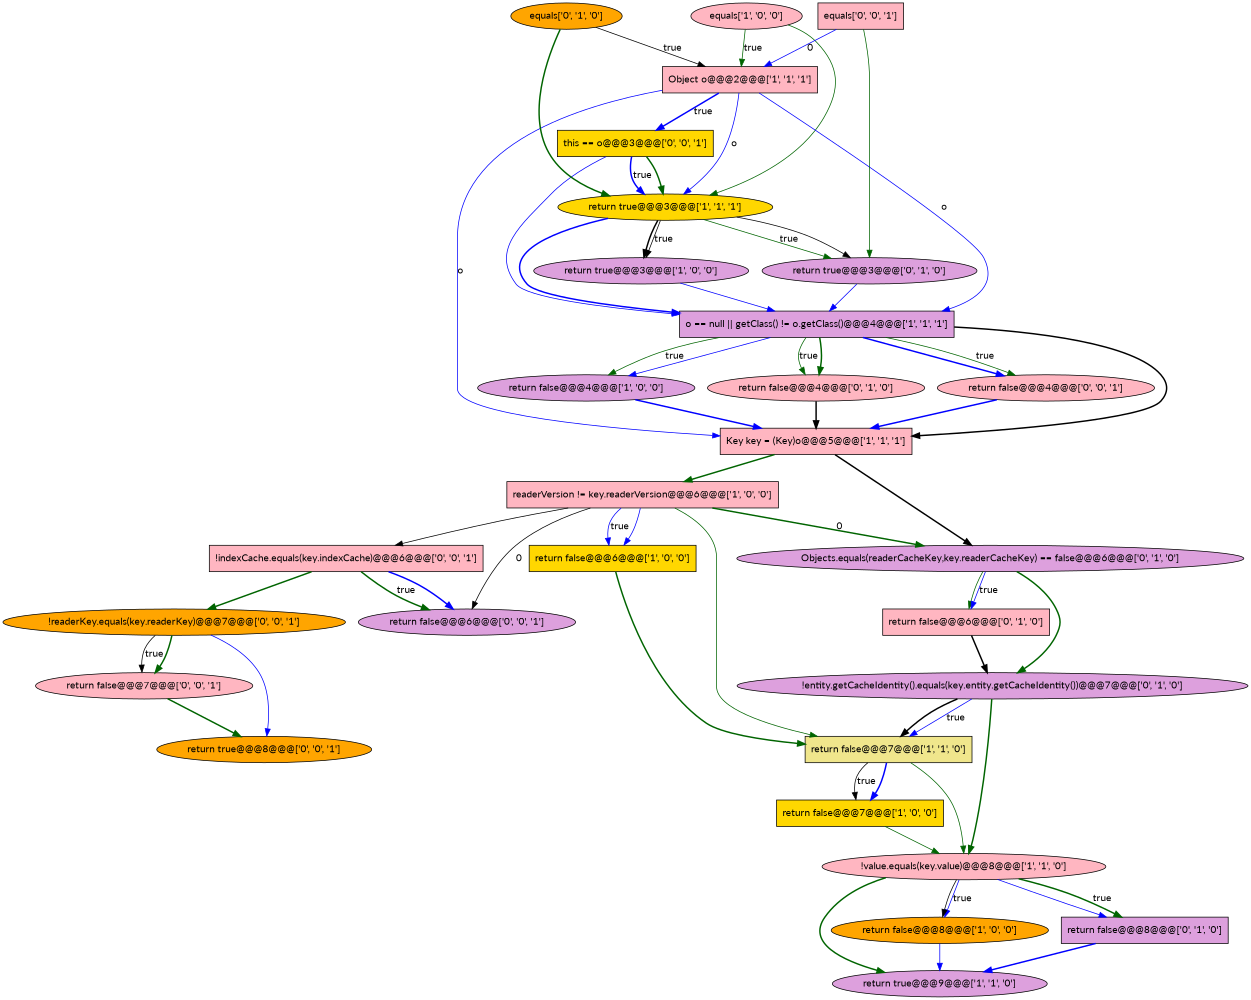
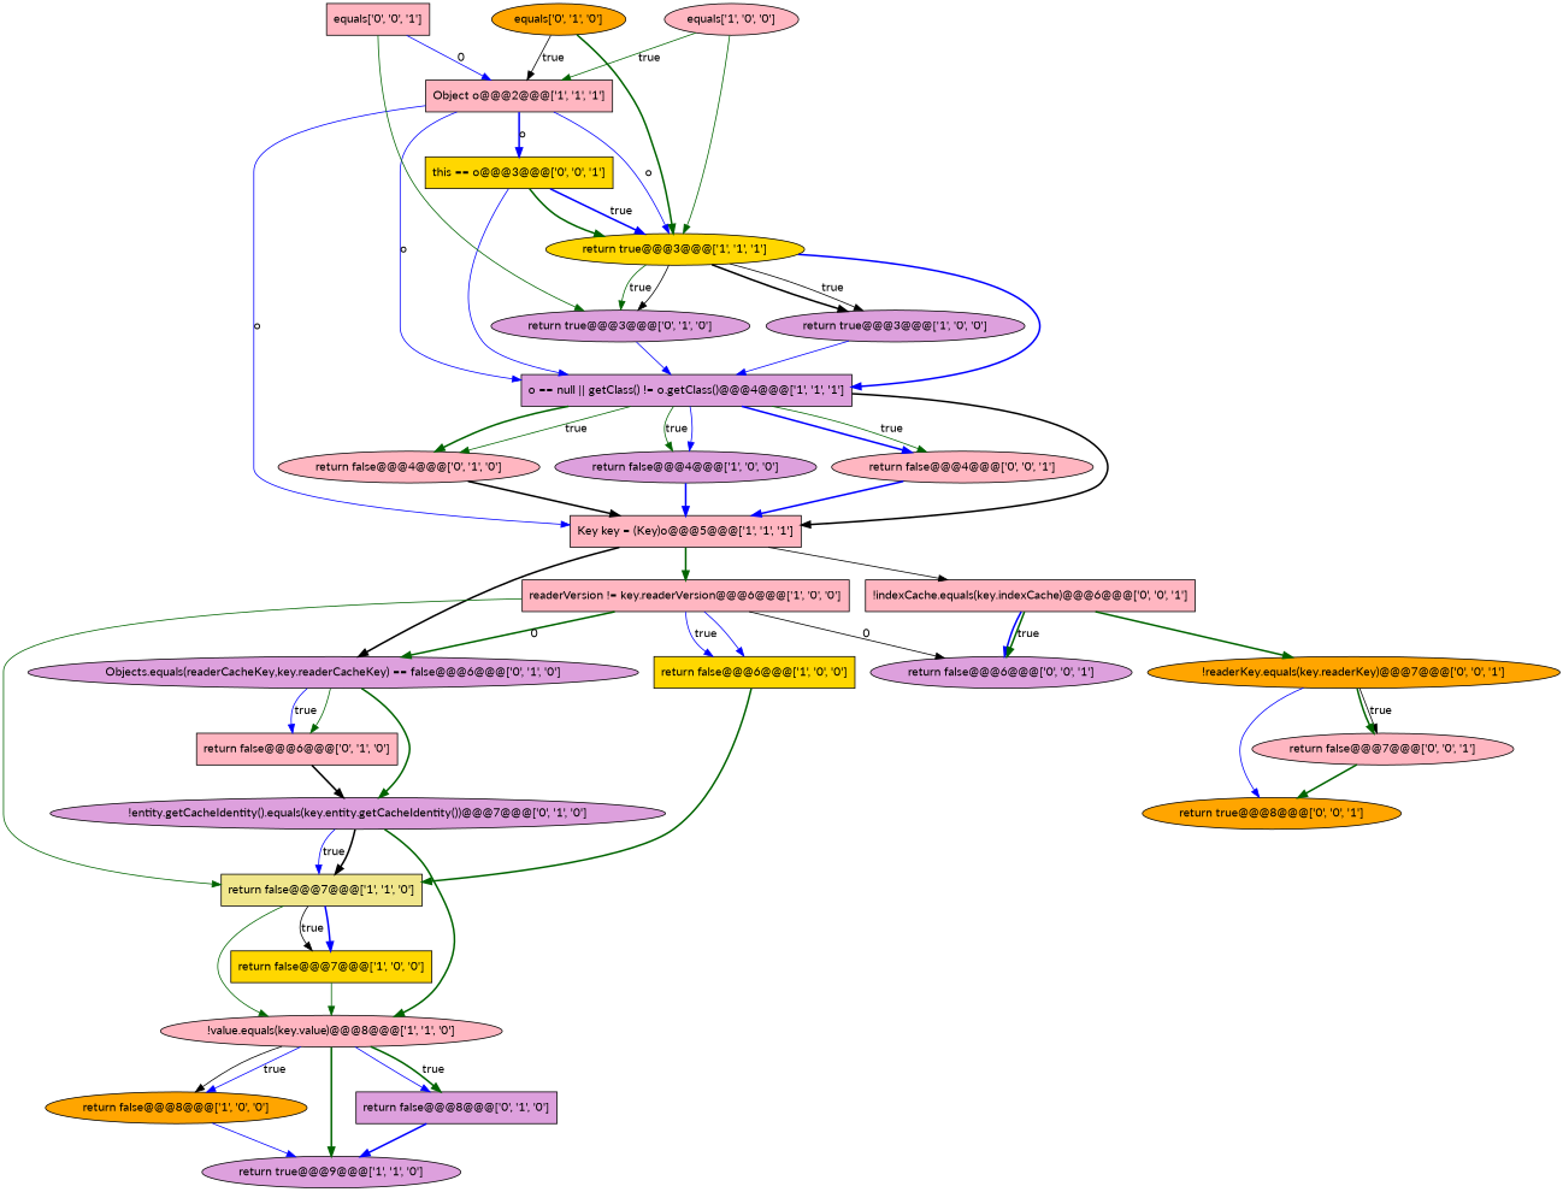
  digraph {
    fontname=Lato
    node [fillcolor=lightpink fontname=Lato shape=ellipse style=filled]
    edge [color=blue fontname=Lato style=solid]
    n1 [fillcolor=orange label="!readerKey.equals(key.readerKey)@@@7@@@['0', '0', '1']"]
    n2 [fillcolor=orange label="return true@@@8@@@['0', '0', '1']"]
    n3 [label="return false@@@7@@@['0', '0', '1']"]
    n4 [fillcolor=gold label="return false@@@6@@@['1', '0', '0']" shape=box]
    n5 [fillcolor=khaki label="return false@@@7@@@['1', '1', '0']" shape=box]
    n6 [fillcolor=gold label="return false@@@7@@@['1', '0', '0']" shape=box]
    n7 [label="!value.equals(key.value)@@@8@@@['1', '1', '0']"]
    n8 [fillcolor=plum label="return true@@@3@@@['1', '0', '0']"]
    n9 [fillcolor=plum label="o == null || getClass() != o.getClass()@@@4@@@['1', '1', '1']" shape=box]
    n10 [fillcolor=plum label="return false@@@4@@@['1', '0', '0']"]
    n11 [label="return false@@@4@@@['0', '1', '0']"]
    n12 [label="return false@@@4@@@['0', '0', '1']"]
    n13 [label="Key key = (Key)o@@@5@@@['1', '1', '1']" shape=box]
    n14 [fillcolor=orange label="return false@@@8@@@['1', '0', '0']"]
    n15 [fillcolor=plum label="return true@@@9@@@['1', '1', '0']"]
    n16 [fillcolor=plum label="return false@@@8@@@['0', '1', '0']" shape=box]
    n17 [fillcolor=plum label="!entity.getCacheIdentity().equals(key.entity.getCacheIdentity())@@@7@@@['0', '1', '0']"]
    n18 [label="equals['1', '0', '0']"]
    n19 [label="Object o@@@2@@@['1', '1', '1']" shape=box]
    n20 [fillcolor=gold label="return true@@@3@@@['1', '1', '1']"]
    n21 [fillcolor=gold label="this == o@@@3@@@['0', '0', '1']" shape=box]
    n22 [fillcolor=plum label="return true@@@3@@@['0', '1', '0']"]
    n23 [fillcolor=plum label="return false@@@6@@@['0', '0', '1']"]
    n24 [label="readerVersion != key.readerVersion@@@6@@@['1', '0', '0']" shape=box]
    n25 [fillcolor=plum label="Objects.equals(readerCacheKey,key.readerCacheKey) == false@@@6@@@['0', '1', '0']"]
    n26 [label="!indexCache.equals(key.indexCache)@@@6@@@['0', '0', '1']" shape=box]
    n27 [label="return false@@@6@@@['0', '1', '0']" shape=box]
    n28 [fillcolor=orange label="equals['0', '1', '0']"]
    n29 [label="equals['0', '0', '1']" shape=box]
    n1 -> n2
    n1 -> n3 [color=black label=true]
    n1 -> n3 [color=darkgreen style=bold]
    n3 -> n2 [color=darkgreen style=bold]
    n4 -> n5 [color=darkgreen style=bold]
    n5 -> n6 [style=bold]
    n5 -> n6 [color=black label=true]
    n5 -> n7 [color=darkgreen]
    n6 -> n7 [color=darkgreen]
    n7 -> n14 [label=true]
    n7 -> n14 [color=black]
    n7 -> n15 [color=darkgreen style=bold]
    n7 -> n16 [color=darkgreen label=true style=bold]
    n7 -> n16
    n8 -> n9
    n9 -> n10
    n9 -> n10 [color=darkgreen label=true]
    n9 -> n11 [color=darkgreen style=bold]
    n9 -> n11 [color=darkgreen label=true]
    n9 -> n12 [style=bold]
    n9 -> n12 [color=darkgreen label=true]
    n9 -> n13 [color=black style=bold]
    n10 -> n13 [style=bold]
    n11 -> n13 [color=black style=bold]
    n12 -> n13 [style=bold]
    n13 -> n24 [color=darkgreen style=bold]
    n13 -> n25 [color=black style=bold]
-   n24 -> n26 [color=black]
+   n13 -> n26 [color=black]
    n14 -> n15
    n16 -> n15 [style=bold]
    n17 -> n5 [label=true]
    n17 -> n5 [color=black style=bold]
    n17 -> n7 [color=darkgreen style=bold]
    n18 -> n19 [color=darkgreen label=true]
    n18 -> n20 [color=darkgreen]
    n19 -> n9 [label=o]
    n19 -> n13 [label=o]
    n19 -> n20 [label=o]
-   n19 -> n21 [label=true style=bold]
+   n19 -> n21 [label=o style=bold]
    n20 -> n8 [color=black style=bold]
    n20 -> n8 [color=black label=true]
    n20 -> n9 [style=bold]
    n20 -> n22 [color=darkgreen label=true]
    n20 -> n22 [color=black]
    n21 -> n9
    n21 -> n20 [color=darkgreen style=bold]
    n21 -> n20 [label=true style=bold]
    n22 -> n9
    n24 -> n4
    n24 -> n4 [label=true]
    n24 -> n5 [color=darkgreen]
    n24 -> n23 [color=black label=0]
    n24 -> n25 [color=darkgreen label=0 style=bold]
    n25 -> n17 [color=darkgreen style=bold]
    n25 -> n27 [color=darkgreen]
    n25 -> n27 [label=true]
    n26 -> n1 [color=darkgreen style=bold]
    n26 -> n23 [style=bold]
    n26 -> n23 [color=darkgreen label=true style=bold]
    n27 -> n17 [color=black style=bold]
    n28 -> n19 [color=black label=true]
    n28 -> n20 [color=darkgreen style=bold]
    n29 -> n19 [label=0]
    n29 -> n22 [color=darkgreen]
  }
